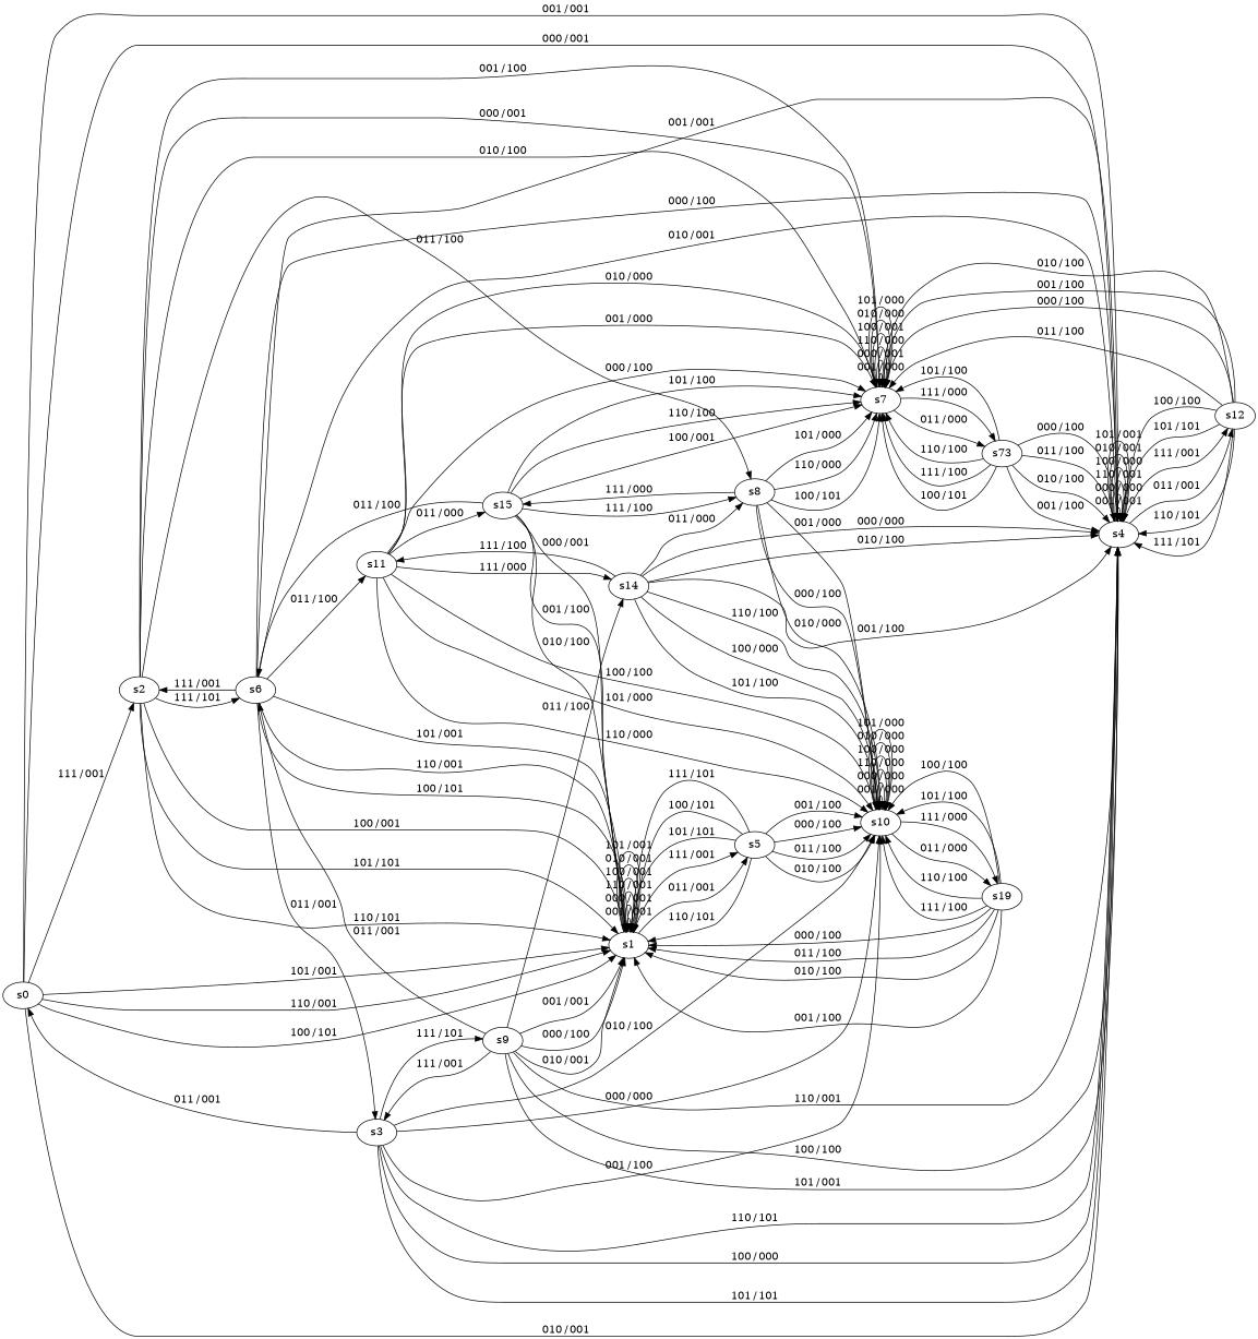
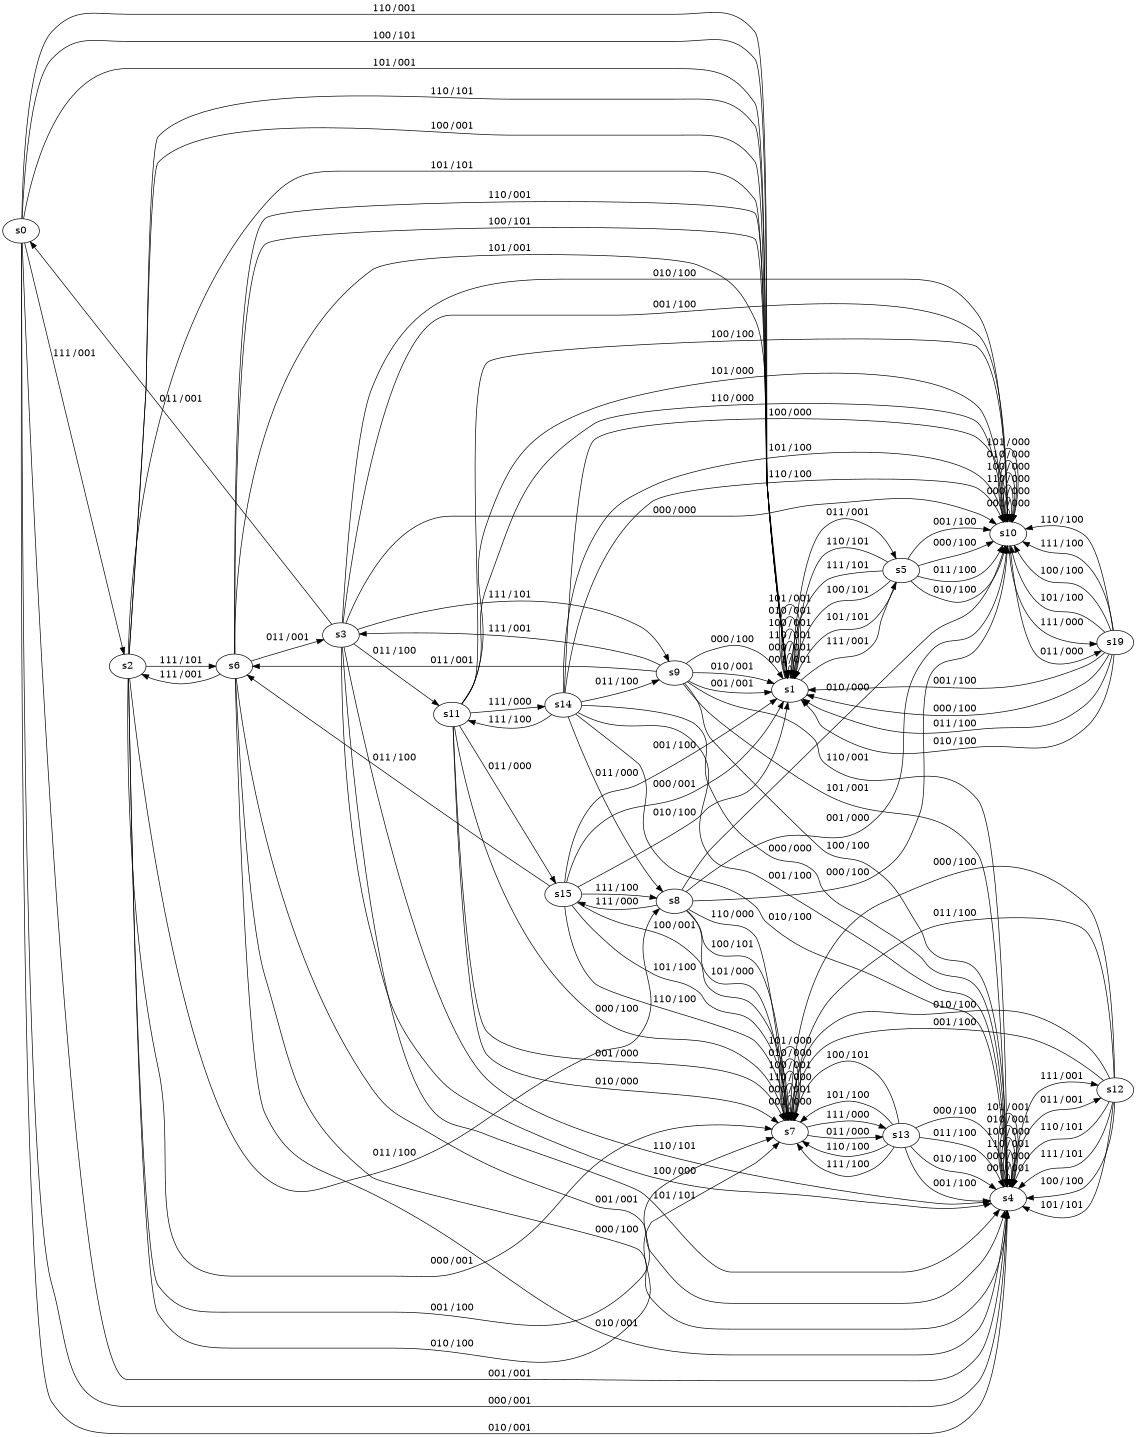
  digraph {
    rankdir=LR
    n1 [label=s0]
    n2 [label=s1]
    n3 [label=s2]
    n4 [label=s4]
    n5 [label=s5]
    n6 [label=s6]
    n7 [label=s7]
    n8 [label=s8]
    n9 [label=s3]
    n10 [label=s9]
    n11 [label=s10]
    n12 [label=s11]
    n13 [label=s12]
-   n14 [label=s73]
+   n14 [label=s13]
    n15 [label=s15]
    n16 [label=s19]
    n17 [label=s14]
    n1 -> n2 [label=<<table border="0" cellpadding="1" cellspacing="0"><tr><td>110</td><td>/</td><td>001</td></tr></table>>]
    n1 -> n2 [label=<<table border="0" cellpadding="1" cellspacing="0"><tr><td>100</td><td>/</td><td>101</td></tr></table>>]
    n1 -> n2 [label=<<table border="0" cellpadding="1" cellspacing="0"><tr><td>101</td><td>/</td><td>001</td></tr></table>>]
    n1 -> n3 [label=<<table border="0" cellpadding="1" cellspacing="0"><tr><td>111</td><td>/</td><td>001</td></tr></table>>]
    n1 -> n4 [label=<<table border="0" cellpadding="1" cellspacing="0"><tr><td>001</td><td>/</td><td>001</td></tr></table>>]
    n1 -> n4 [label=<<table border="0" cellpadding="1" cellspacing="0"><tr><td>000</td><td>/</td><td>001</td></tr></table>>]
    n1 -> n4 [label=<<table border="0" cellpadding="1" cellspacing="0"><tr><td>010</td><td>/</td><td>001</td></tr></table>>]
    n2 -> n2 [label=<<table border="0" cellpadding="1" cellspacing="0"><tr><td>001</td><td>/</td><td>001</td></tr></table>>]
    n2 -> n2 [label=<<table border="0" cellpadding="1" cellspacing="0"><tr><td>000</td><td>/</td><td>001</td></tr></table>>]
    n2 -> n2 [label=<<table border="0" cellpadding="1" cellspacing="0"><tr><td>110</td><td>/</td><td>001</td></tr></table>>]
    n2 -> n2 [label=<<table border="0" cellpadding="1" cellspacing="0"><tr><td>100</td><td>/</td><td>001</td></tr></table>>]
    n2 -> n2 [label=<<table border="0" cellpadding="1" cellspacing="0"><tr><td>010</td><td>/</td><td>001</td></tr></table>>]
    n2 -> n2 [label=<<table border="0" cellpadding="1" cellspacing="0"><tr><td>101</td><td>/</td><td>001</td></tr></table>>]
    n2 -> n5 [label=<<table border="0" cellpadding="1" cellspacing="0"><tr><td>111</td><td>/</td><td>001</td></tr></table>>]
    n2 -> n5 [label=<<table border="0" cellpadding="1" cellspacing="0"><tr><td>011</td><td>/</td><td>001</td></tr></table>>]
    n3 -> n2 [label=<<table border="0" cellpadding="1" cellspacing="0"><tr><td>110</td><td>/</td><td>101</td></tr></table>>]
    n3 -> n2 [label=<<table border="0" cellpadding="1" cellspacing="0"><tr><td>100</td><td>/</td><td>001</td></tr></table>>]
    n3 -> n2 [label=<<table border="0" cellpadding="1" cellspacing="0"><tr><td>101</td><td>/</td><td>101</td></tr></table>>]
    n3 -> n6 [label=<<table border="0" cellpadding="1" cellspacing="0"><tr><td>111</td><td>/</td><td>101</td></tr></table>>]
    n3 -> n7 [label=<<table border="0" cellpadding="1" cellspacing="0"><tr><td>001</td><td>/</td><td>100</td></tr></table>>]
    n3 -> n7 [label=<<table border="0" cellpadding="1" cellspacing="0"><tr><td>000</td><td>/</td><td>001</td></tr></table>>]
    n3 -> n7 [label=<<table border="0" cellpadding="1" cellspacing="0"><tr><td>010</td><td>/</td><td>100</td></tr></table>>]
    n3 -> n8 [label=<<table border="0" cellpadding="1" cellspacing="0"><tr><td>011</td><td>/</td><td>100</td></tr></table>>]
    n4 -> n4 [label=<<table border="0" cellpadding="1" cellspacing="0"><tr><td>001</td><td>/</td><td>001</td></tr></table>>]
    n4 -> n4 [label=<<table border="0" cellpadding="1" cellspacing="0"><tr><td>000</td><td>/</td><td>000</td></tr></table>>]
    n4 -> n4 [label=<<table border="0" cellpadding="1" cellspacing="0"><tr><td>110</td><td>/</td><td>001</td></tr></table>>]
    n4 -> n4 [label=<<table border="0" cellpadding="1" cellspacing="0"><tr><td>100</td><td>/</td><td>000</td></tr></table>>]
    n4 -> n4 [label=<<table border="0" cellpadding="1" cellspacing="0"><tr><td>010</td><td>/</td><td>001</td></tr></table>>]
    n4 -> n4 [label=<<table border="0" cellpadding="1" cellspacing="0"><tr><td>101</td><td>/</td><td>001</td></tr></table>>]
    n4 -> n13 [label=<<table border="0" cellpadding="1" cellspacing="0"><tr><td>111</td><td>/</td><td>001</td></tr></table>>]
    n4 -> n13 [label=<<table border="0" cellpadding="1" cellspacing="0"><tr><td>011</td><td>/</td><td>001</td></tr></table>>]
    n5 -> n2 [label=<<table border="0" cellpadding="1" cellspacing="0"><tr><td>110</td><td>/</td><td>101</td></tr></table>>]
    n5 -> n2 [label=<<table border="0" cellpadding="1" cellspacing="0"><tr><td>111</td><td>/</td><td>101</td></tr></table>>]
    n5 -> n2 [label=<<table border="0" cellpadding="1" cellspacing="0"><tr><td>100</td><td>/</td><td>101</td></tr></table>>]
    n5 -> n2 [label=<<table border="0" cellpadding="1" cellspacing="0"><tr><td>101</td><td>/</td><td>101</td></tr></table>>]
    n5 -> n11 [label=<<table border="0" cellpadding="1" cellspacing="0"><tr><td>001</td><td>/</td><td>100</td></tr></table>>]
    n5 -> n11 [label=<<table border="0" cellpadding="1" cellspacing="0"><tr><td>000</td><td>/</td><td>100</td></tr></table>>]
    n5 -> n11 [label=<<table border="0" cellpadding="1" cellspacing="0"><tr><td>011</td><td>/</td><td>100</td></tr></table>>]
    n5 -> n11 [label=<<table border="0" cellpadding="1" cellspacing="0"><tr><td>010</td><td>/</td><td>100</td></tr></table>>]
    n6 -> n2 [label=<<table border="0" cellpadding="1" cellspacing="0"><tr><td>110</td><td>/</td><td>001</td></tr></table>>]
    n6 -> n2 [label=<<table border="0" cellpadding="1" cellspacing="0"><tr><td>100</td><td>/</td><td>101</td></tr></table>>]
    n6 -> n2 [label=<<table border="0" cellpadding="1" cellspacing="0"><tr><td>101</td><td>/</td><td>001</td></tr></table>>]
    n6 -> n3 [label=<<table border="0" cellpadding="1" cellspacing="0"><tr><td>111</td><td>/</td><td>001</td></tr></table>>]
    n6 -> n4 [label=<<table border="0" cellpadding="1" cellspacing="0"><tr><td>001</td><td>/</td><td>001</td></tr></table>>]
    n6 -> n4 [label=<<table border="0" cellpadding="1" cellspacing="0"><tr><td>000</td><td>/</td><td>100</td></tr></table>>]
    n6 -> n4 [label=<<table border="0" cellpadding="1" cellspacing="0"><tr><td>010</td><td>/</td><td>001</td></tr></table>>]
    n6 -> n9 [label=<<table border="0" cellpadding="1" cellspacing="0"><tr><td>011</td><td>/</td><td>001</td></tr></table>>]
    n7 -> n7 [label=<<table border="0" cellpadding="1" cellspacing="0"><tr><td>001</td><td>/</td><td>000</td></tr></table>>]
    n7 -> n7 [label=<<table border="0" cellpadding="1" cellspacing="0"><tr><td>000</td><td>/</td><td>001</td></tr></table>>]
    n7 -> n7 [label=<<table border="0" cellpadding="1" cellspacing="0"><tr><td>110</td><td>/</td><td>000</td></tr></table>>]
    n7 -> n7 [label=<<table border="0" cellpadding="1" cellspacing="0"><tr><td>100</td><td>/</td><td>001</td></tr></table>>]
    n7 -> n7 [label=<<table border="0" cellpadding="1" cellspacing="0"><tr><td>010</td><td>/</td><td>000</td></tr></table>>]
    n7 -> n7 [label=<<table border="0" cellpadding="1" cellspacing="0"><tr><td>101</td><td>/</td><td>000</td></tr></table>>]
    n7 -> n14 [label=<<table border="0" cellpadding="1" cellspacing="0"><tr><td>111</td><td>/</td><td>000</td></tr></table>>]
    n7 -> n14 [label=<<table border="0" cellpadding="1" cellspacing="0"><tr><td>011</td><td>/</td><td>000</td></tr></table>>]
    n8 -> n7 [label=<<table border="0" cellpadding="1" cellspacing="0"><tr><td>110</td><td>/</td><td>000</td></tr></table>>]
    n8 -> n7 [label=<<table border="0" cellpadding="1" cellspacing="0"><tr><td>100</td><td>/</td><td>101</td></tr></table>>]
    n8 -> n7 [label=<<table border="0" cellpadding="1" cellspacing="0"><tr><td>101</td><td>/</td><td>000</td></tr></table>>]
    n8 -> n11 [label=<<table border="0" cellpadding="1" cellspacing="0"><tr><td>001</td><td>/</td><td>000</td></tr></table>>]
    n8 -> n11 [label=<<table border="0" cellpadding="1" cellspacing="0"><tr><td>000</td><td>/</td><td>100</td></tr></table>>]
    n8 -> n11 [label=<<table border="0" cellpadding="1" cellspacing="0"><tr><td>010</td><td>/</td><td>000</td></tr></table>>]
    n8 -> n15 [label=<<table border="0" cellpadding="1" cellspacing="0"><tr><td>111</td><td>/</td><td>000</td></tr></table>>]
    n9 -> n1 [label=<<table border="0" cellpadding="1" cellspacing="0"><tr><td>011</td><td>/</td><td>001</td></tr></table>>]
    n9 -> n4 [label=<<table border="0" cellpadding="1" cellspacing="0"><tr><td>110</td><td>/</td><td>101</td></tr></table>>]
    n9 -> n4 [label=<<table border="0" cellpadding="1" cellspacing="0"><tr><td>100</td><td>/</td><td>000</td></tr></table>>]
    n9 -> n4 [label=<<table border="0" cellpadding="1" cellspacing="0"><tr><td>101</td><td>/</td><td>101</td></tr></table>>]
    n9 -> n10 [label=<<table border="0" cellpadding="1" cellspacing="0"><tr><td>111</td><td>/</td><td>101</td></tr></table>>]
    n9 -> n11 [label=<<table border="0" cellpadding="1" cellspacing="0"><tr><td>001</td><td>/</td><td>100</td></tr></table>>]
    n9 -> n11 [label=<<table border="0" cellpadding="1" cellspacing="0"><tr><td>000</td><td>/</td><td>000</td></tr></table>>]
    n9 -> n11 [label=<<table border="0" cellpadding="1" cellspacing="0"><tr><td>010</td><td>/</td><td>100</td></tr></table>>]
-   n6 -> n12 [label=<<table border="0" cellpadding="1" cellspacing="0"><tr><td>011</td><td>/</td><td>100</td></tr></table>>]
+   n9 -> n12 [label=<<table border="0" cellpadding="1" cellspacing="0"><tr><td>011</td><td>/</td><td>100</td></tr></table>>]
    n10 -> n2 [label=<<table border="0" cellpadding="1" cellspacing="0"><tr><td>001</td><td>/</td><td>001</td></tr></table>>]
    n10 -> n2 [label=<<table border="0" cellpadding="1" cellspacing="0"><tr><td>000</td><td>/</td><td>100</td></tr></table>>]
    n10 -> n2 [label=<<table border="0" cellpadding="1" cellspacing="0"><tr><td>010</td><td>/</td><td>001</td></tr></table>>]
    n10 -> n4 [label=<<table border="0" cellpadding="1" cellspacing="0"><tr><td>110</td><td>/</td><td>001</td></tr></table>>]
    n10 -> n4 [label=<<table border="0" cellpadding="1" cellspacing="0"><tr><td>100</td><td>/</td><td>100</td></tr></table>>]
    n10 -> n4 [label=<<table border="0" cellpadding="1" cellspacing="0"><tr><td>101</td><td>/</td><td>001</td></tr></table>>]
    n10 -> n6 [label=<<table border="0" cellpadding="1" cellspacing="0"><tr><td>011</td><td>/</td><td>001</td></tr></table>>]
    n10 -> n9 [label=<<table border="0" cellpadding="1" cellspacing="0"><tr><td>111</td><td>/</td><td>001</td></tr></table>>]
    n11 -> n11 [label=<<table border="0" cellpadding="1" cellspacing="0"><tr><td>001</td><td>/</td><td>000</td></tr></table>>]
    n11 -> n11 [label=<<table border="0" cellpadding="1" cellspacing="0"><tr><td>000</td><td>/</td><td>000</td></tr></table>>]
    n11 -> n11 [label=<<table border="0" cellpadding="1" cellspacing="0"><tr><td>110</td><td>/</td><td>000</td></tr></table>>]
    n11 -> n11 [label=<<table border="0" cellpadding="1" cellspacing="0"><tr><td>100</td><td>/</td><td>000</td></tr></table>>]
    n11 -> n11 [label=<<table border="0" cellpadding="1" cellspacing="0"><tr><td>010</td><td>/</td><td>000</td></tr></table>>]
    n11 -> n11 [label=<<table border="0" cellpadding="1" cellspacing="0"><tr><td>101</td><td>/</td><td>000</td></tr></table>>]
    n11 -> n16 [label=<<table border="0" cellpadding="1" cellspacing="0"><tr><td>111</td><td>/</td><td>000</td></tr></table>>]
    n11 -> n16 [label=<<table border="0" cellpadding="1" cellspacing="0"><tr><td>011</td><td>/</td><td>000</td></tr></table>>]
    n12 -> n7 [label=<<table border="0" cellpadding="1" cellspacing="0"><tr><td>001</td><td>/</td><td>000</td></tr></table>>]
    n12 -> n7 [label=<<table border="0" cellpadding="1" cellspacing="0"><tr><td>000</td><td>/</td><td>100</td></tr></table>>]
    n12 -> n7 [label=<<table border="0" cellpadding="1" cellspacing="0"><tr><td>010</td><td>/</td><td>000</td></tr></table>>]
    n12 -> n11 [label=<<table border="0" cellpadding="1" cellspacing="0"><tr><td>110</td><td>/</td><td>000</td></tr></table>>]
    n12 -> n11 [label=<<table border="0" cellpadding="1" cellspacing="0"><tr><td>100</td><td>/</td><td>100</td></tr></table>>]
    n12 -> n11 [label=<<table border="0" cellpadding="1" cellspacing="0"><tr><td>101</td><td>/</td><td>000</td></tr></table>>]
    n12 -> n15 [label=<<table border="0" cellpadding="1" cellspacing="0"><tr><td>011</td><td>/</td><td>000</td></tr></table>>]
    n12 -> n17 [label=<<table border="0" cellpadding="1" cellspacing="0"><tr><td>111</td><td>/</td><td>000</td></tr></table>>]
    n13 -> n4 [label=<<table border="0" cellpadding="1" cellspacing="0"><tr><td>110</td><td>/</td><td>101</td></tr></table>>]
    n13 -> n4 [label=<<table border="0" cellpadding="1" cellspacing="0"><tr><td>111</td><td>/</td><td>101</td></tr></table>>]
    n13 -> n4 [label=<<table border="0" cellpadding="1" cellspacing="0"><tr><td>100</td><td>/</td><td>100</td></tr></table>>]
    n13 -> n4 [label=<<table border="0" cellpadding="1" cellspacing="0"><tr><td>101</td><td>/</td><td>101</td></tr></table>>]
    n13 -> n7 [label=<<table border="0" cellpadding="1" cellspacing="0"><tr><td>001</td><td>/</td><td>100</td></tr></table>>]
    n13 -> n7 [label=<<table border="0" cellpadding="1" cellspacing="0"><tr><td>000</td><td>/</td><td>100</td></tr></table>>]
    n13 -> n7 [label=<<table border="0" cellpadding="1" cellspacing="0"><tr><td>011</td><td>/</td><td>100</td></tr></table>>]
    n13 -> n7 [label=<<table border="0" cellpadding="1" cellspacing="0"><tr><td>010</td><td>/</td><td>100</td></tr></table>>]
    n14 -> n4 [label=<<table border="0" cellpadding="1" cellspacing="0"><tr><td>001</td><td>/</td><td>100</td></tr></table>>]
    n14 -> n4 [label=<<table border="0" cellpadding="1" cellspacing="0"><tr><td>000</td><td>/</td><td>100</td></tr></table>>]
    n14 -> n4 [label=<<table border="0" cellpadding="1" cellspacing="0"><tr><td>011</td><td>/</td><td>100</td></tr></table>>]
    n14 -> n4 [label=<<table border="0" cellpadding="1" cellspacing="0"><tr><td>010</td><td>/</td><td>100</td></tr></table>>]
    n14 -> n7 [label=<<table border="0" cellpadding="1" cellspacing="0"><tr><td>110</td><td>/</td><td>100</td></tr></table>>]
    n14 -> n7 [label=<<table border="0" cellpadding="1" cellspacing="0"><tr><td>111</td><td>/</td><td>100</td></tr></table>>]
    n14 -> n7 [label=<<table border="0" cellpadding="1" cellspacing="0"><tr><td>100</td><td>/</td><td>101</td></tr></table>>]
    n14 -> n7 [label=<<table border="0" cellpadding="1" cellspacing="0"><tr><td>101</td><td>/</td><td>100</td></tr></table>>]
    n15 -> n2 [label=<<table border="0" cellpadding="1" cellspacing="0"><tr><td>001</td><td>/</td><td>100</td></tr></table>>]
    n15 -> n2 [label=<<table border="0" cellpadding="1" cellspacing="0"><tr><td>000</td><td>/</td><td>001</td></tr></table>>]
    n15 -> n2 [label=<<table border="0" cellpadding="1" cellspacing="0"><tr><td>010</td><td>/</td><td>100</td></tr></table>>]
    n15 -> n6 [label=<<table border="0" cellpadding="1" cellspacing="0"><tr><td>011</td><td>/</td><td>100</td></tr></table>>]
    n15 -> n7 [label=<<table border="0" cellpadding="1" cellspacing="0"><tr><td>110</td><td>/</td><td>100</td></tr></table>>]
    n15 -> n7 [label=<<table border="0" cellpadding="1" cellspacing="0"><tr><td>100</td><td>/</td><td>001</td></tr></table>>]
    n15 -> n7 [label=<<table border="0" cellpadding="1" cellspacing="0"><tr><td>101</td><td>/</td><td>100</td></tr></table>>]
    n15 -> n8 [label=<<table border="0" cellpadding="1" cellspacing="0"><tr><td>111</td><td>/</td><td>100</td></tr></table>>]
    n16 -> n2 [label=<<table border="0" cellpadding="1" cellspacing="0"><tr><td>001</td><td>/</td><td>100</td></tr></table>>]
    n16 -> n2 [label=<<table border="0" cellpadding="1" cellspacing="0"><tr><td>000</td><td>/</td><td>100</td></tr></table>>]
    n16 -> n2 [label=<<table border="0" cellpadding="1" cellspacing="0"><tr><td>011</td><td>/</td><td>100</td></tr></table>>]
    n16 -> n2 [label=<<table border="0" cellpadding="1" cellspacing="0"><tr><td>010</td><td>/</td><td>100</td></tr></table>>]
    n16 -> n11 [label=<<table border="0" cellpadding="1" cellspacing="0"><tr><td>110</td><td>/</td><td>100</td></tr></table>>]
    n16 -> n11 [label=<<table border="0" cellpadding="1" cellspacing="0"><tr><td>111</td><td>/</td><td>100</td></tr></table>>]
    n16 -> n11 [label=<<table border="0" cellpadding="1" cellspacing="0"><tr><td>100</td><td>/</td><td>100</td></tr></table>>]
    n16 -> n11 [label=<<table border="0" cellpadding="1" cellspacing="0"><tr><td>101</td><td>/</td><td>100</td></tr></table>>]
    n17 -> n4 [label=<<table border="0" cellpadding="1" cellspacing="0"><tr><td>001</td><td>/</td><td>100</td></tr></table>>]
    n17 -> n4 [label=<<table border="0" cellpadding="1" cellspacing="0"><tr><td>000</td><td>/</td><td>000</td></tr></table>>]
    n17 -> n4 [label=<<table border="0" cellpadding="1" cellspacing="0"><tr><td>010</td><td>/</td><td>100</td></tr></table>>]
    n17 -> n8 [label=<<table border="0" cellpadding="1" cellspacing="0"><tr><td>011</td><td>/</td><td>000</td></tr></table>>]
-   n10 -> n17 [label=<<table border="0" cellpadding="1" cellspacing="0"><tr><td>011</td><td>/</td><td>100</td></tr></table>>]
+   n17 -> n10 [label=<<table border="0" cellpadding="1" cellspacing="0"><tr><td>011</td><td>/</td><td>100</td></tr></table>>]
    n17 -> n11 [label=<<table border="0" cellpadding="1" cellspacing="0"><tr><td>110</td><td>/</td><td>100</td></tr></table>>]
    n17 -> n11 [label=<<table border="0" cellpadding="1" cellspacing="0"><tr><td>100</td><td>/</td><td>000</td></tr></table>>]
    n17 -> n11 [label=<<table border="0" cellpadding="1" cellspacing="0"><tr><td>101</td><td>/</td><td>100</td></tr></table>>]
    n17 -> n12 [label=<<table border="0" cellpadding="1" cellspacing="0"><tr><td>111</td><td>/</td><td>100</td></tr></table>>]
  }
